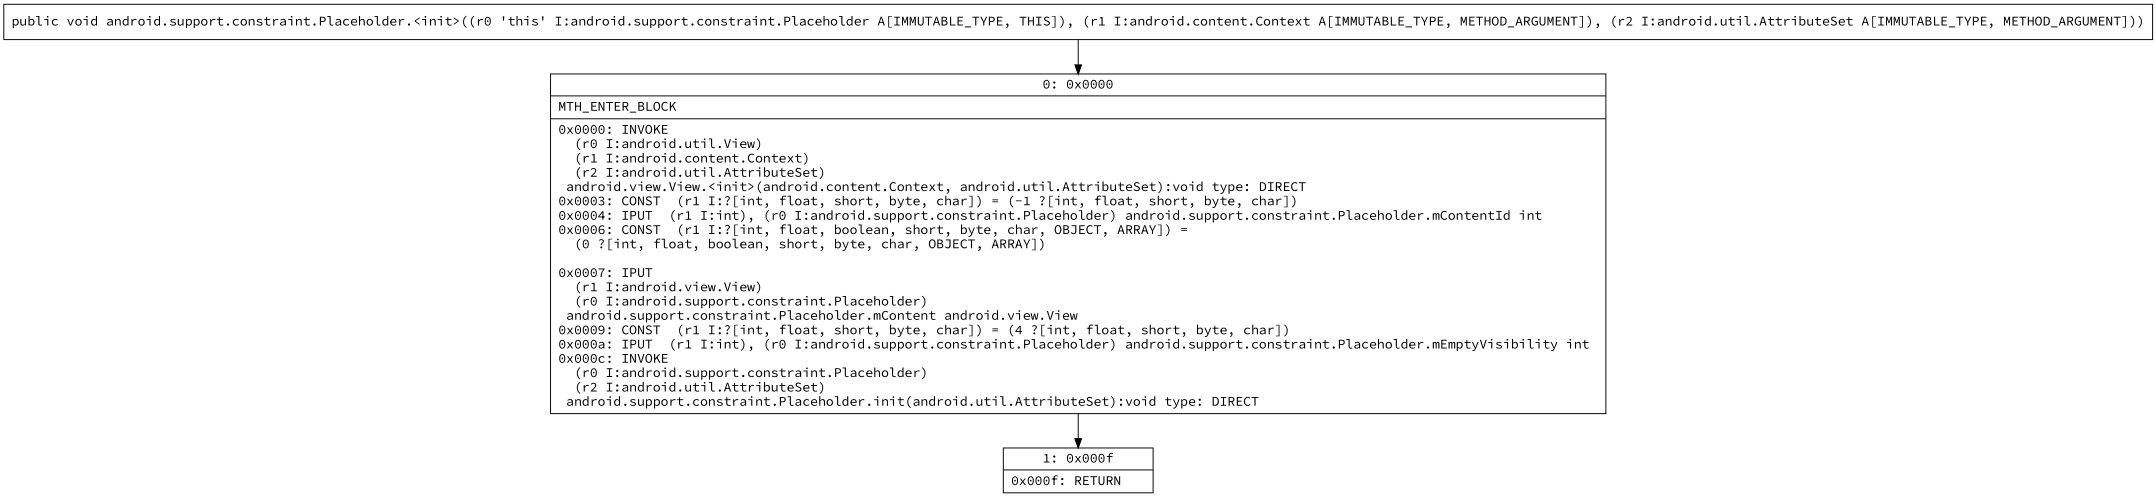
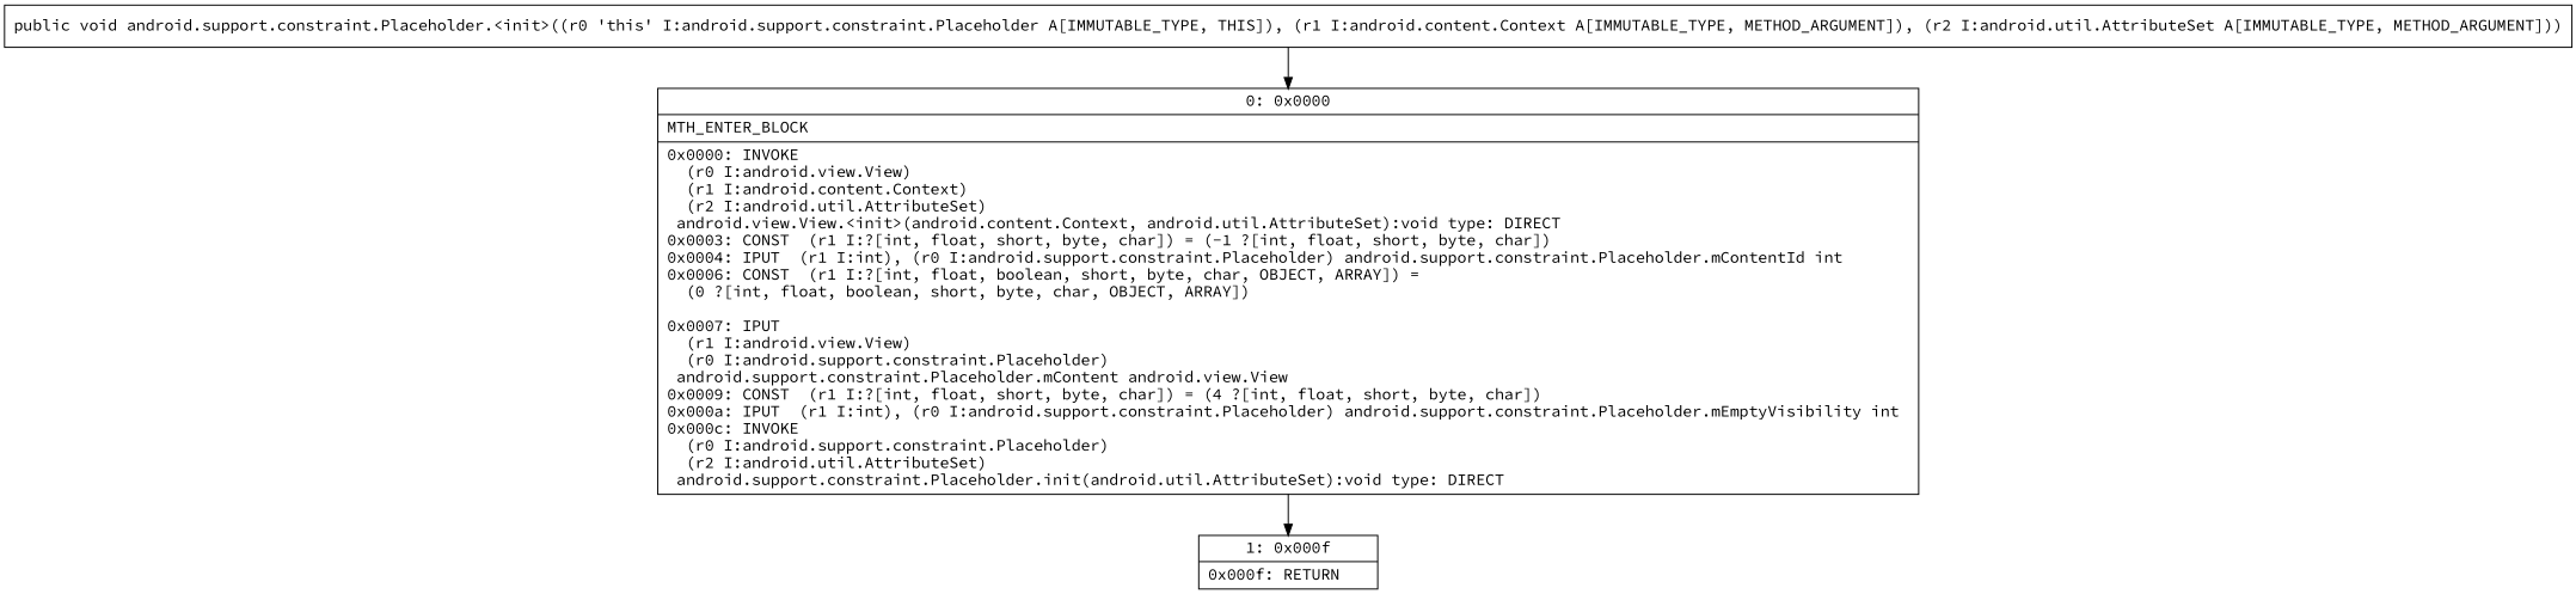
  digraph {
    fontname="Source Code Pro"
    node [shape=record fontname="Source Code Pro"]
    edge [fontname="Source Code Pro"]
-   n1 [label="{0\:\ 0x0000|MTH_ENTER_BLOCK\l|0x0000: INVOKE  \l  (r0 I:android.util.View)\l  (r1 I:android.content.Context)\l  (r2 I:android.util.AttributeSet)\l android.view.View.\<init\>(android.content.Context, android.util.AttributeSet):void type: DIRECT \l0x0003: CONST  (r1 I:?[int, float, short, byte, char]) = (\-1 ?[int, float, short, byte, char]) \l0x0004: IPUT  (r1 I:int), (r0 I:android.support.constraint.Placeholder) android.support.constraint.Placeholder.mContentId int \l0x0006: CONST  (r1 I:?[int, float, boolean, short, byte, char, OBJECT, ARRAY]) = \l  (0 ?[int, float, boolean, short, byte, char, OBJECT, ARRAY])\l \l0x0007: IPUT  \l  (r1 I:android.view.View)\l  (r0 I:android.support.constraint.Placeholder)\l android.support.constraint.Placeholder.mContent android.view.View \l0x0009: CONST  (r1 I:?[int, float, short, byte, char]) = (4 ?[int, float, short, byte, char]) \l0x000a: IPUT  (r1 I:int), (r0 I:android.support.constraint.Placeholder) android.support.constraint.Placeholder.mEmptyVisibility int \l0x000c: INVOKE  \l  (r0 I:android.support.constraint.Placeholder)\l  (r2 I:android.util.AttributeSet)\l android.support.constraint.Placeholder.init(android.util.AttributeSet):void type: DIRECT \l}"]
+   n1 [label="{0\:\ 0x0000|MTH_ENTER_BLOCK\l|0x0000: INVOKE  \l  (r0 I:android.view.View)\l  (r1 I:android.content.Context)\l  (r2 I:android.util.AttributeSet)\l android.view.View.\<init\>(android.content.Context, android.util.AttributeSet):void type: DIRECT \l0x0003: CONST  (r1 I:?[int, float, short, byte, char]) = (\-1 ?[int, float, short, byte, char]) \l0x0004: IPUT  (r1 I:int), (r0 I:android.support.constraint.Placeholder) android.support.constraint.Placeholder.mContentId int \l0x0006: CONST  (r1 I:?[int, float, boolean, short, byte, char, OBJECT, ARRAY]) = \l  (0 ?[int, float, boolean, short, byte, char, OBJECT, ARRAY])\l \l0x0007: IPUT  \l  (r1 I:android.view.View)\l  (r0 I:android.support.constraint.Placeholder)\l android.support.constraint.Placeholder.mContent android.view.View \l0x0009: CONST  (r1 I:?[int, float, short, byte, char]) = (4 ?[int, float, short, byte, char]) \l0x000a: IPUT  (r1 I:int), (r0 I:android.support.constraint.Placeholder) android.support.constraint.Placeholder.mEmptyVisibility int \l0x000c: INVOKE  \l  (r0 I:android.support.constraint.Placeholder)\l  (r2 I:android.util.AttributeSet)\l android.support.constraint.Placeholder.init(android.util.AttributeSet):void type: DIRECT \l}"]
    n2 [label="{1\:\ 0x000f|0x000f: RETURN   \l}"]
    n3 [label="{public void android.support.constraint.Placeholder.\<init\>((r0 'this' I:android.support.constraint.Placeholder A[IMMUTABLE_TYPE, THIS]), (r1 I:android.content.Context A[IMMUTABLE_TYPE, METHOD_ARGUMENT]), (r2 I:android.util.AttributeSet A[IMMUTABLE_TYPE, METHOD_ARGUMENT])) }"]
    n1 -> n2
    n3 -> n1
  }
